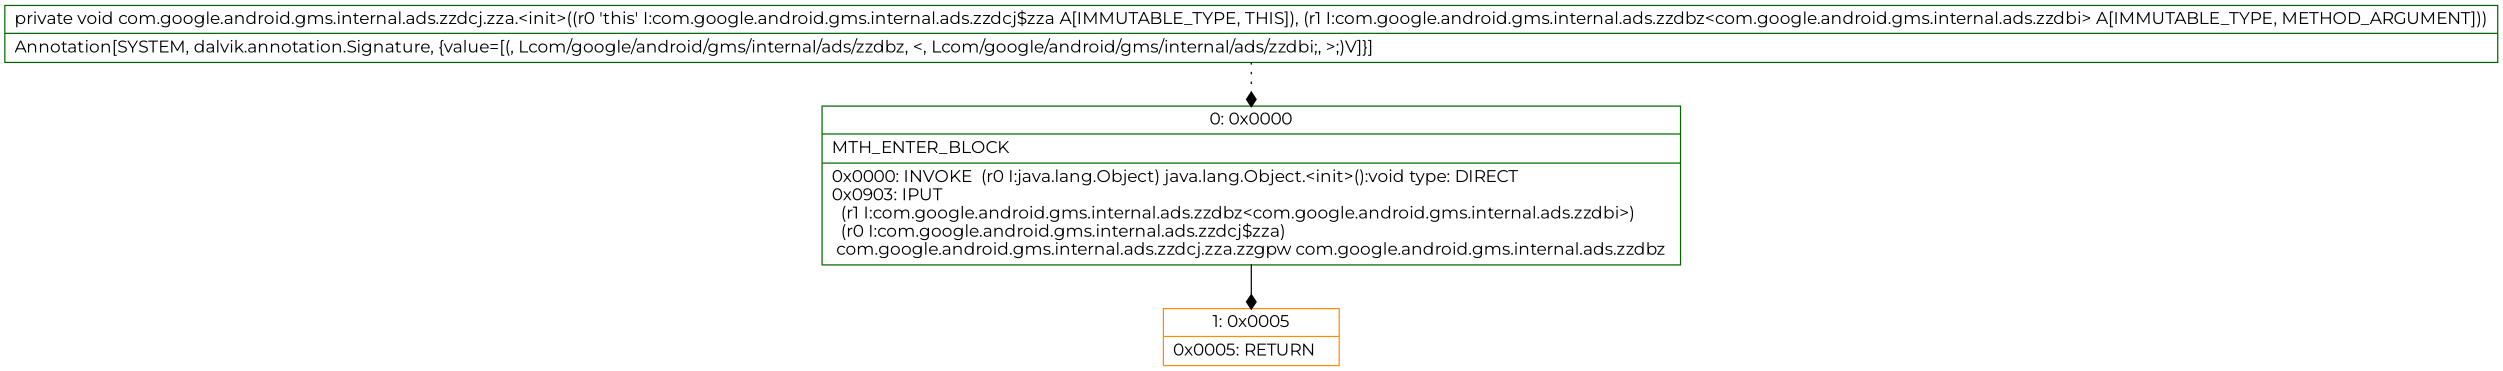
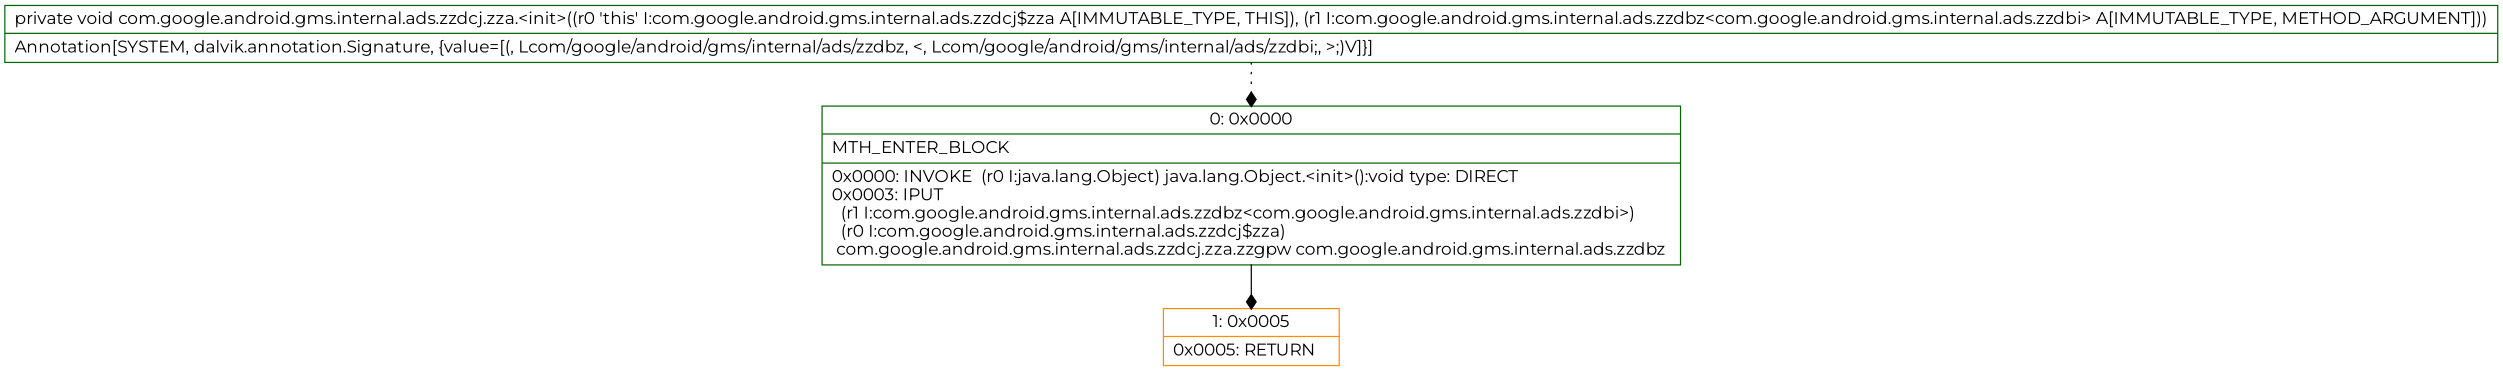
  digraph {
    fontname=Montserrat
    node [shape=record color=darkgreen fontname=Montserrat]
    edge [arrowhead=diamond fontname=Montserrat]
-   n1 [label="{0\:\ 0x0000|MTH_ENTER_BLOCK\l|0x0000: INVOKE  (r0 I:java.lang.Object) java.lang.Object.\<init\>():void type: DIRECT \l0x0903: IPUT  \l  (r1 I:com.google.android.gms.internal.ads.zzdbz\<com.google.android.gms.internal.ads.zzdbi\>)\l  (r0 I:com.google.android.gms.internal.ads.zzdcj$zza)\l com.google.android.gms.internal.ads.zzdcj.zza.zzgpw com.google.android.gms.internal.ads.zzdbz \l}"]
+   n1 [label="{0\:\ 0x0000|MTH_ENTER_BLOCK\l|0x0000: INVOKE  (r0 I:java.lang.Object) java.lang.Object.\<init\>():void type: DIRECT \l0x0003: IPUT  \l  (r1 I:com.google.android.gms.internal.ads.zzdbz\<com.google.android.gms.internal.ads.zzdbi\>)\l  (r0 I:com.google.android.gms.internal.ads.zzdcj$zza)\l com.google.android.gms.internal.ads.zzdcj.zza.zzgpw com.google.android.gms.internal.ads.zzdbz \l}"]
    n2 [label="{1\:\ 0x0005|0x0005: RETURN   \l}" color=darkorange]
    n3 [label="{private void com.google.android.gms.internal.ads.zzdcj.zza.\<init\>((r0 'this' I:com.google.android.gms.internal.ads.zzdcj$zza A[IMMUTABLE_TYPE, THIS]), (r1 I:com.google.android.gms.internal.ads.zzdbz\<com.google.android.gms.internal.ads.zzdbi\> A[IMMUTABLE_TYPE, METHOD_ARGUMENT]))  | Annotation[SYSTEM, dalvik.annotation.Signature, \{value=[(, Lcom\/google\/android\/gms\/internal\/ads\/zzdbz, \<, Lcom\/google\/android\/gms\/internal\/ads\/zzdbi;, \>;)V]\}]\l}"]
    n1 -> n2 [style=solid]
    n3 -> n1 [style=dotted]
  }
